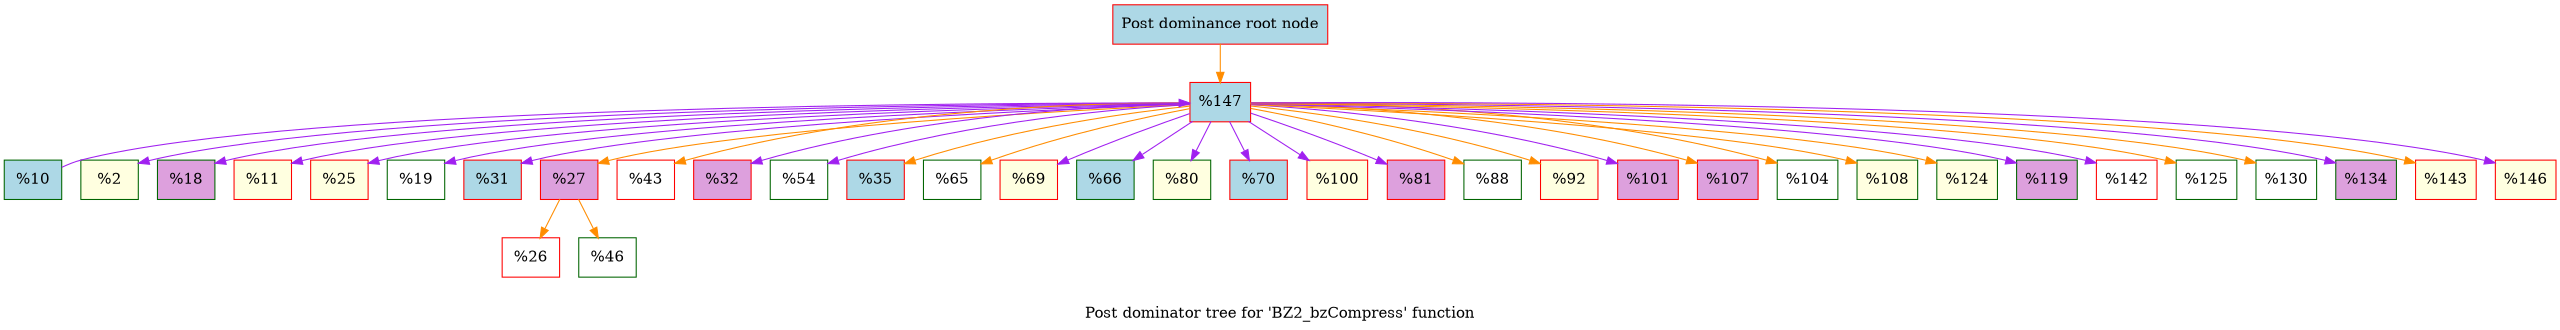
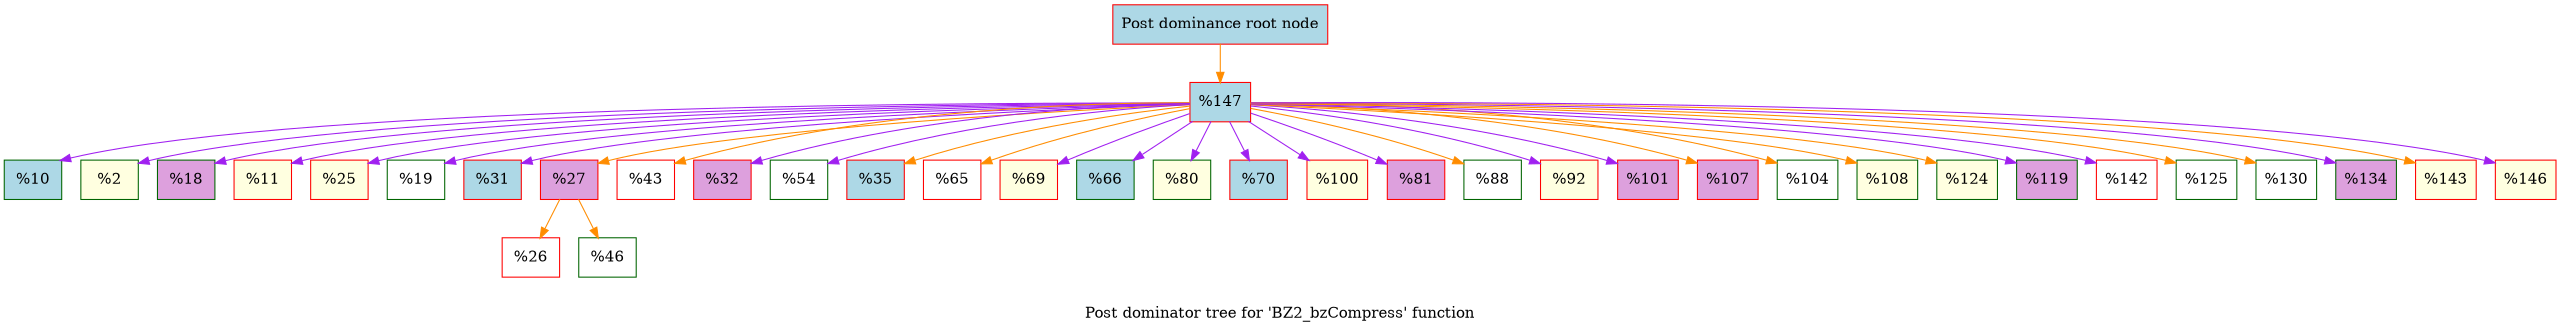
  digraph {
    fontname="DejaVu Serif"
    label="Post dominator tree for 'BZ2_bzCompress' function"
    node [color=red fillcolor=lightyellow fontname="DejaVu Serif" shape=record style=filled]
    edge [color=purple fontname="DejaVu Serif"]
    n1 [fillcolor=lightblue label="{Post dominance root node}"]
    n2 [fillcolor=lightblue label="{%147}"]
    n3 [color=darkgreen fillcolor=lightblue label="{%10}"]
    n4 [color=darkgreen label="{%2}"]
    n5 [color=darkgreen fillcolor=plum label="{%18}"]
    n6 [label="{%11}"]
    n7 [label="{%25}"]
    n8 [color=darkgreen fillcolor=white label="{%19}"]
    n9 [fillcolor=lightblue label="{%31}"]
    n10 [fillcolor=plum label="{%27}"]
    n11 [fillcolor=white label="{%43}"]
    n12 [fillcolor=plum label="{%32}"]
    n13 [color=darkgreen fillcolor=white label="{%54}"]
    n14 [fillcolor=lightblue label="{%35}"]
-   n15 [color=darkgreen fillcolor=white label="{%65}"]
+   n15 [fillcolor=white label="{%65}"]
    n16 [label="{%69}"]
    n17 [color=darkgreen fillcolor=lightblue label="{%66}"]
    n18 [color=darkgreen label="{%80}"]
    n19 [fillcolor=lightblue label="{%70}"]
    n20 [label="{%100}"]
    n21 [fillcolor=plum label="{%81}"]
    n22 [color=darkgreen fillcolor=white label="{%88}"]
    n23 [label="{%92}"]
    n24 [fillcolor=plum label="{%101}"]
    n25 [fillcolor=plum label="{%107}"]
    n26 [color=darkgreen fillcolor=white label="{%104}"]
    n27 [color=darkgreen label="{%108}"]
    n28 [color=darkgreen label="{%124}"]
    n29 [color=darkgreen fillcolor=plum label="{%119}"]
    n30 [fillcolor=white label="{%142}"]
    n31 [color=darkgreen fillcolor=white label="{%125}"]
    n32 [color=darkgreen fillcolor=white label="{%130}"]
    n33 [color=darkgreen fillcolor=plum label="{%134}"]
    n34 [label="{%143}"]
    n35 [label="{%146}"]
    n36 [fillcolor=white label="{%26}"]
    n37 [color=darkgreen fillcolor=white label="{%46}"]
    n1 -> n2 [color=darkorange]
-   n3 -> n2
+   n2 -> n3
    n2 -> n4
    n2 -> n5
    n2 -> n6
    n2 -> n7
    n2 -> n8
    n2 -> n9
    n2 -> n10 [color=darkorange]
    n2 -> n11 [color=darkorange]
    n2 -> n12
    n2 -> n13
    n2 -> n14 [color=darkorange]
    n2 -> n15 [color=darkorange]
    n2 -> n16
    n2 -> n17
    n2 -> n18
    n2 -> n19
    n2 -> n20
    n2 -> n21
    n2 -> n22 [color=darkorange]
-   n2 -> n23 [color=darkorange]
+   n2 -> n23
    n2 -> n24
    n2 -> n25 [color=darkorange]
    n2 -> n26 [color=darkorange]
    n2 -> n27 [color=darkorange]
    n2 -> n28 [color=darkorange]
    n2 -> n29
    n2 -> n30
    n2 -> n31 [color=darkorange]
    n2 -> n32 [color=darkorange]
    n2 -> n33
    n2 -> n34 [color=darkorange]
    n2 -> n35
    n10 -> n36 [color=darkorange]
    n10 -> n37 [color=darkorange]
  }
